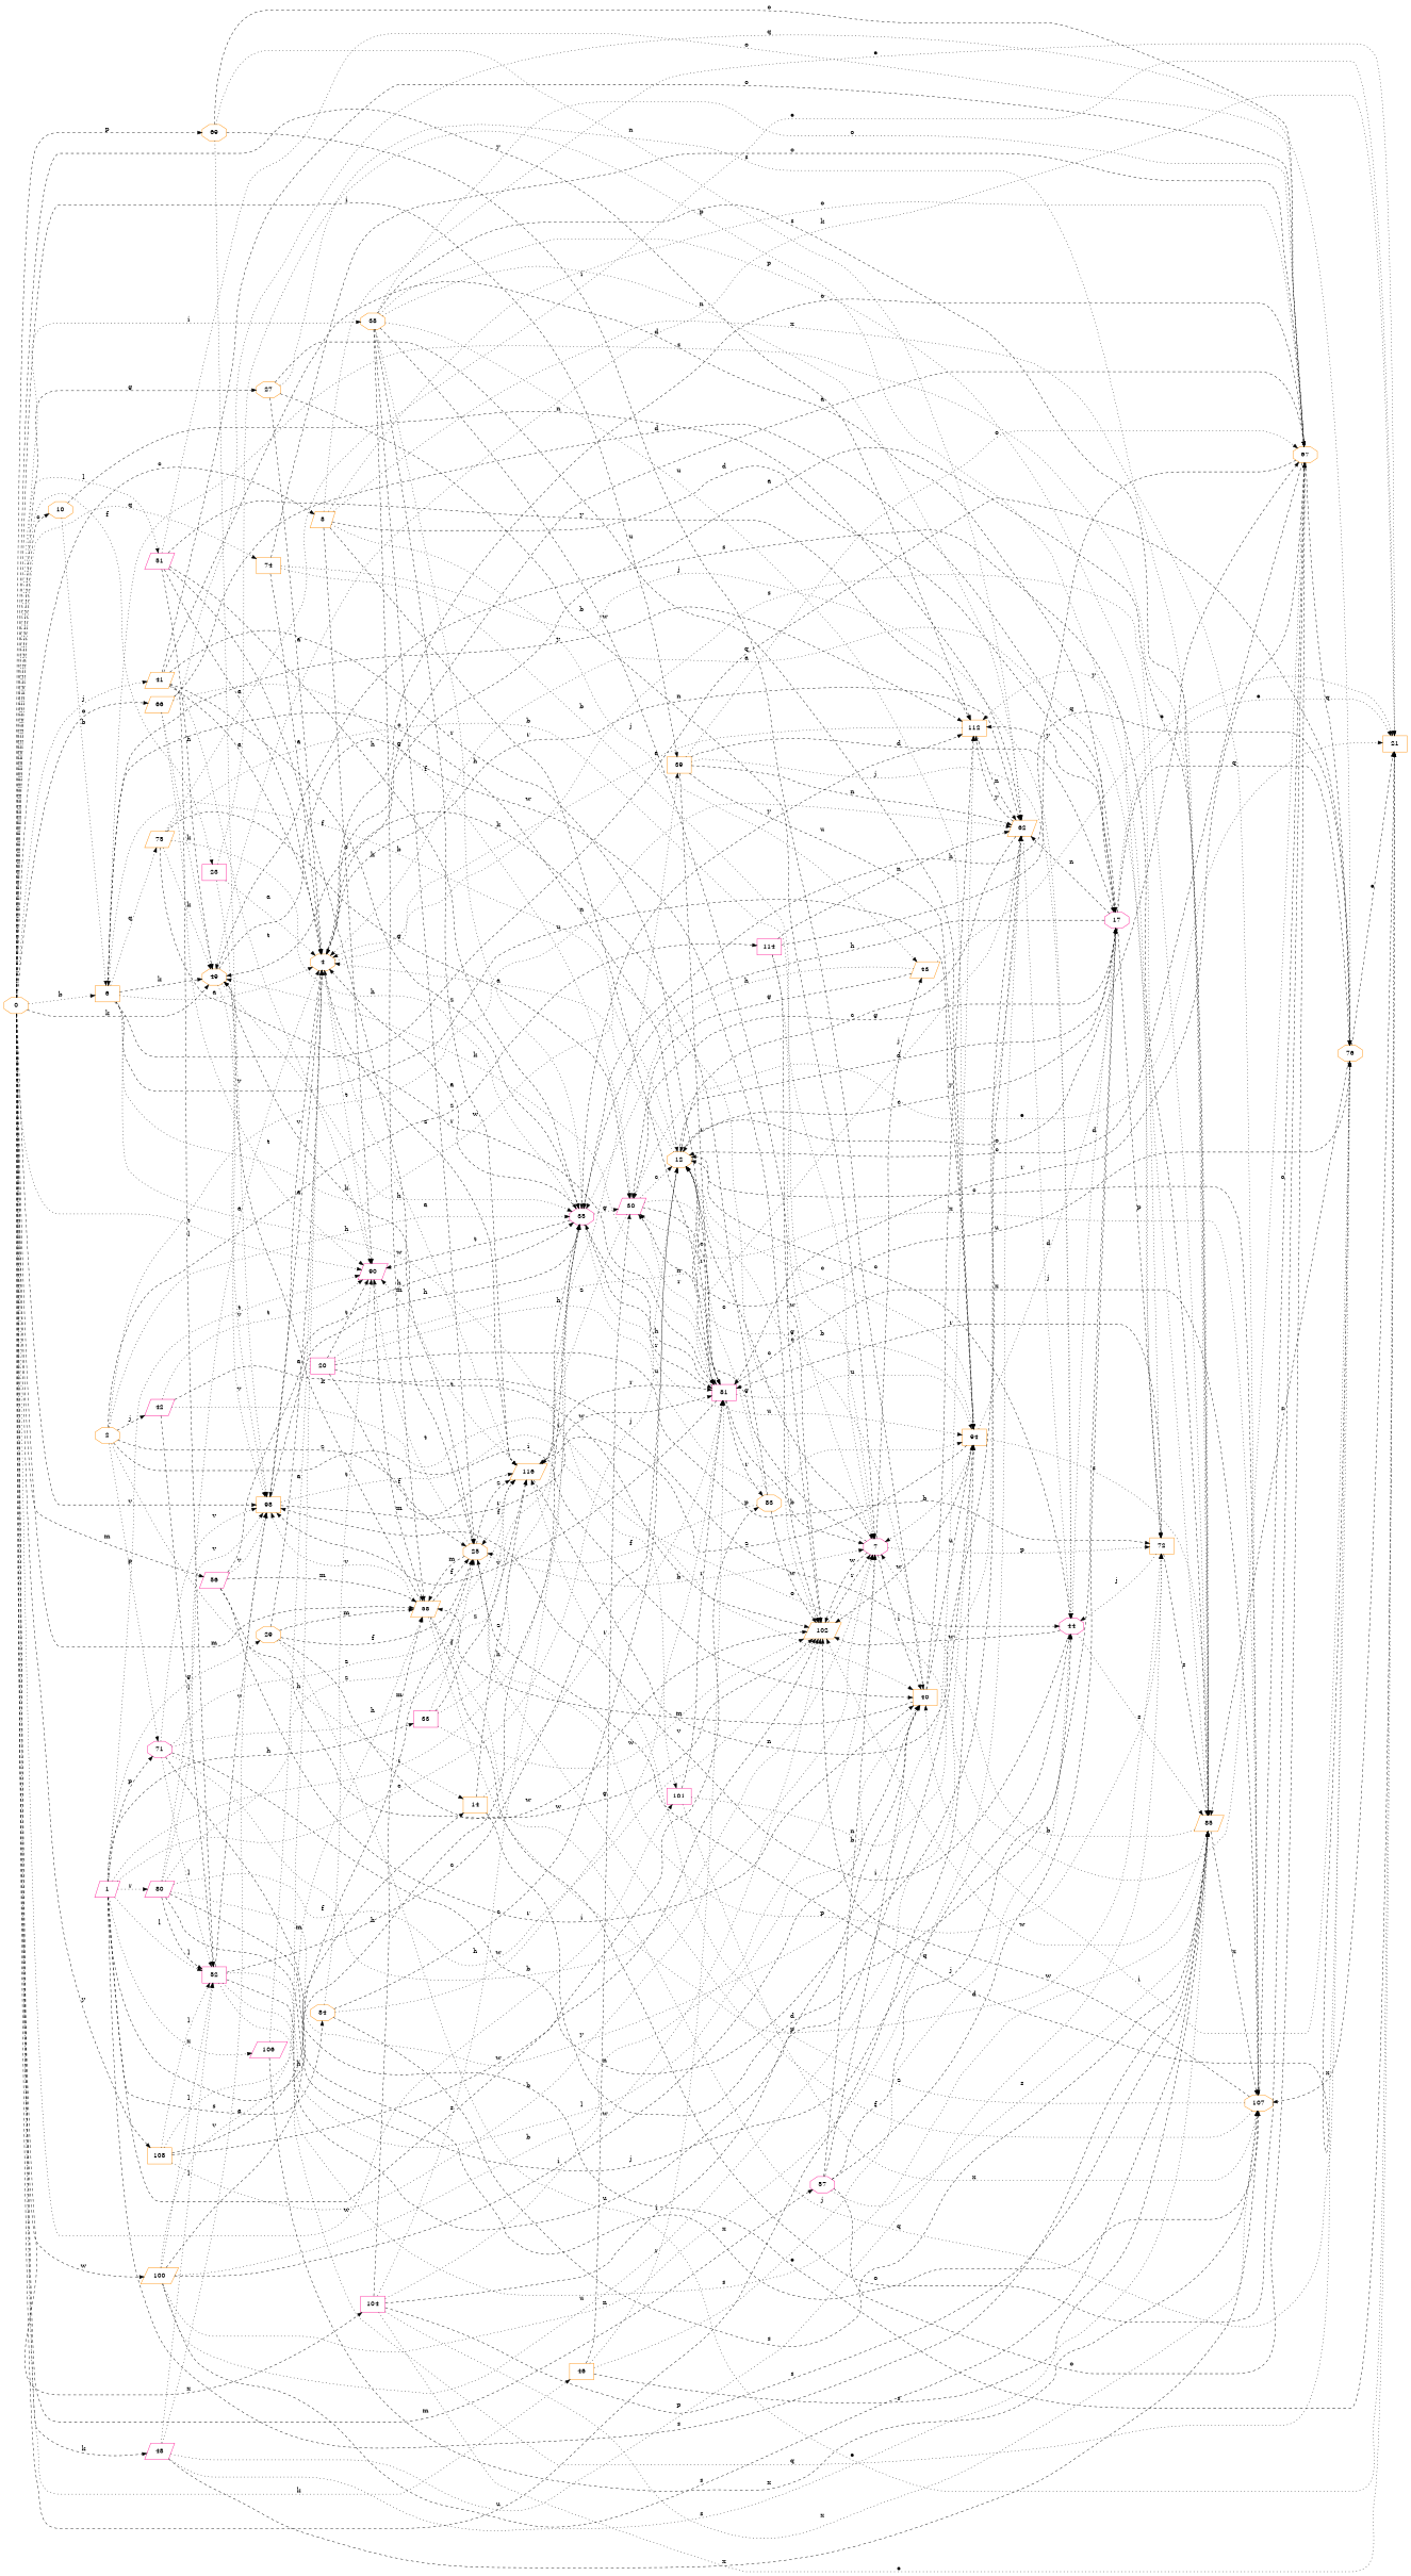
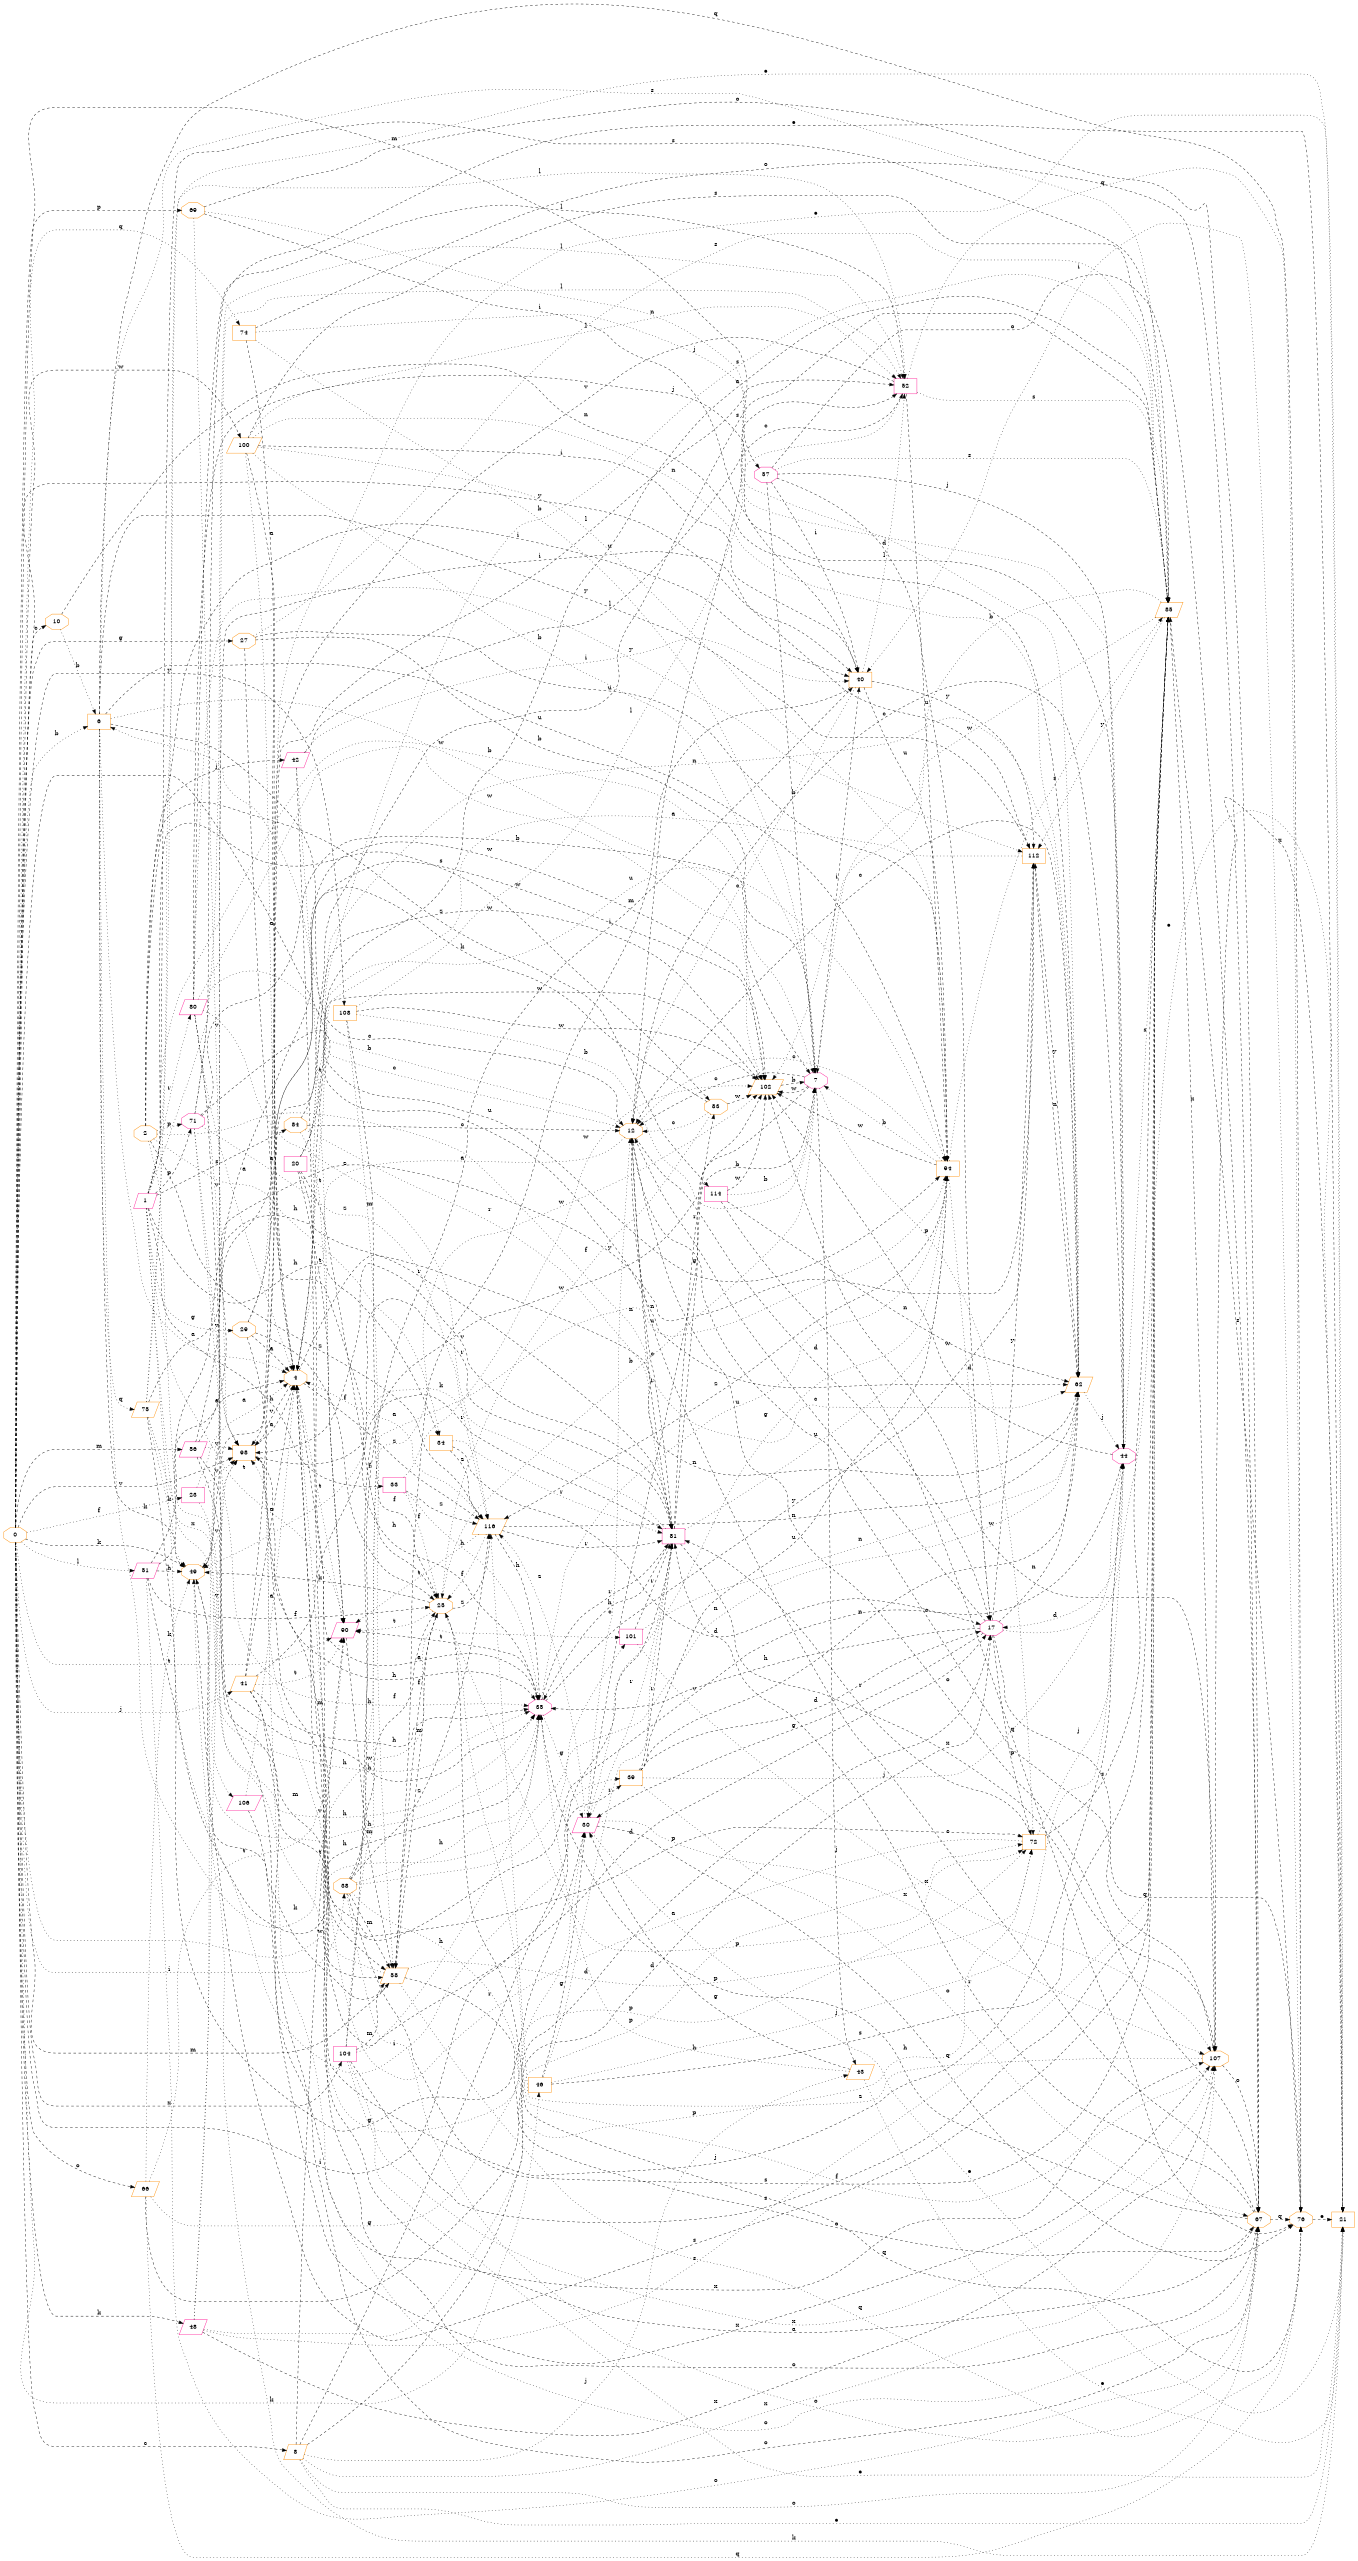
  strict digraph {
    rankdir=LR
    node [color=darkorange shape=octagon]
    edge [style=dashed]
    6 [shape=box]
    0
    8 [shape=parallelogram]
    10
    23 [color=deeppink shape=box]
    27
    38
    39 [shape=box]
    41 [shape=parallelogram]
    46 [shape=box]
    48 [color=deeppink shape=parallelogram]
    49
    51 [color=deeppink shape=parallelogram]
    56 [color=deeppink shape=parallelogram]
    57 [color=deeppink]
    58 [shape=parallelogram]
    66 [shape=parallelogram]
    69
    74 [shape=box]
    90 [color=deeppink shape=parallelogram]
    94 [shape=box]
    98 [shape=box]
    100 [shape=parallelogram]
    101 [color=deeppink shape=box]
    104 [color=deeppink shape=box]
    108 [shape=box]
    112 [shape=box]
    12
    85 [shape=parallelogram]
    4
    75 [shape=parallelogram]
    76
    102 [shape=parallelogram]
    67
    43 [shape=parallelogram]
    17 [color=deeppink]
    21 [shape=box]
    81 [color=deeppink shape=box]
    107
    62 [shape=parallelogram]
    20 [color=deeppink shape=box]
    72 [shape=box]
    25
    7 [color=deeppink]
    35 [color=deeppink]
    116 [shape=parallelogram]
    44 [color=deeppink]
    n48 [color=deeppink label=52 shape=box]
    30 [color=deeppink shape=parallelogram]
    40 [shape=box]
    1 [color=deeppink shape=parallelogram]
    29
    33 [color=deeppink shape=box]
-   34 [shape=box label=14]
+   34 [shape=box]
    71 [color=deeppink]
    80 [color=deeppink shape=parallelogram]
    83
    84
    106 [color=deeppink shape=parallelogram]
    2
    42 [color=deeppink shape=parallelogram]
    114 [color=deeppink shape=box]
    6 -> 49 [label=k]
    6 -> 94 [label=u]
    6 -> 101 [label=w style=dotted]
    6 -> 112 [label=y]
    6 -> 12 [label=c]
    6 -> 85 [label=s style=dotted]
    6 -> 4 [label=a style=dotted]
    6 -> 75 [label=q style=dotted]
    6 -> 76 [label=q]
    6 -> 102 [label=w style=dotted]
    0 -> 6 [label=b style=dotted]
    0 -> 8 [label=c]
    0 -> 10 [label=c]
    0 -> 23 [label=f style=dotted]
    0 -> 27 [label=g]
    0 -> 38 [label=i style=dotted]
    0 -> 39 [label=i]
    0 -> 41 [label=j style=dotted]
    0 -> 46 [label=k style=dotted]
    0 -> 48 [label=k]
    0 -> 49 [label=k]
    0 -> 51 [label=l style=dotted]
    0 -> 56 [label=m]
    0 -> 57 [label=m]
    0 -> 58 [label=m]
    0 -> 66 [label=o]
    0 -> 69 [label=p]
    0 -> 74 [label=q style=dotted]
    0 -> 90 [label=t style=dotted]
    0 -> 94 [label=u]
    0 -> 98 [label=v]
    0 -> 100 [label=w]
    0 -> 101 [label=w style=dotted]
    0 -> 104 [label=x]
    0 -> 108 [label=y]
    0 -> 112 [label=y]
    8 -> 90 [label=t]
    8 -> 67 [label=o style=dotted]
    8 -> 43 [label=j style=dotted]
    8 -> 17 [label=d]
    8 -> 21 [label=e style=dotted]
    8 -> 81 [label=r]
    8 -> 107 [label=x style=dotted]
    10 -> 6 [label=b style=dotted]
    10 -> 62 [label=n]
    23 -> 98 [label=v style=dotted]
    23 -> 4 [label=a style=dotted]
    23 -> 72 [label=p style=dotted]
    27 -> 94 [label=u]
    27 -> 85 [label=s style=dotted]
    27 -> 4 [label=a]
    27 -> 7 [label=b]
    38 -> 58 [label=m]
    38 -> 94 [label=u style=dotted]
    38 -> 85 [label=s]
    38 -> 102 [label=w]
    38 -> 67 [label=o style=dotted]
    38 -> 62 [label=n style=dotted]
    38 -> 72 [label=p style=dotted]
    38 -> 25 [label=f]
    38 -> 35 [label=h style=dotted]
    38 -> 116 [label=z]
    39 -> 94 [label=u]
    39 -> 67 [label=o style=dotted]
    39 -> 17 [label=d]
    39 -> 81 [label=r]
    39 -> 62 [label=n]
    39 -> 44 [label=j style=dotted]
    41 -> 90 [label=t style=dotted]
    41 -> 4 [label=a]
    41 -> 67 [label=o]
    41 -> 17 [label=d]
    41 -> 81 [label=r]
    41 -> 35 [label=h]
    41 -> n48 [label=l]
    46 -> 85 [label=s]
    46 -> 81 [label=r style=dotted]
    46 -> 44 [label=j style=dotted]
    46 -> 30 [label=g]
    48 -> 98 [label=v style=dotted]
    48 -> 85 [label=s style=dotted]
    48 -> 107 [label=x]
    48 -> 72 [label=p style=dotted]
    48 -> n48 [label=l style=dotted]
    49 -> 98 [label=v style=dotted]
    49 -> 85 [label=s]
    49 -> 102 [label=w]
    49 -> 35 [label=h style=dotted]
    51 -> 49 [label=h]
    51 -> 112 [label=y]
    51 -> 4 [label=a]
    51 -> 67 [label=o style=dotted]
    51 -> 25 [label=f]
    51 -> 35 [label=h]
    56 -> 58 [label=m]
    56 -> 98 [label=v style=dotted]
    56 -> 102 [label=w]
    56 -> 35 [label=h]
    56 -> 40 [label=i]
    57 -> 85 [label=s style=dotted]
    57 -> 67 [label=o]
    57 -> 17 [label=d]
    57 -> 7 [label=b]
    57 -> 44 [label=j]
    57 -> 40 [label=i]
    58 -> 49 [label=k]
    58 -> 98 [label=v style=dotted]
    58 -> 76 [label=q style=dotted]
    58 -> 67 [label=o]
    58 -> 72 [label=p style=dotted]
    58 -> 25 [label=f]
    66 -> 49 [label=k style=dotted]
    66 -> 90 [label=t style=dotted]
    66 -> 76 [label=q style=dotted]
    66 -> 17 [label=d]
    66 -> 30 [label=g style=dotted]
    69 -> 98 [label=v style=dotted]
    69 -> 67 [label=o]
    69 -> 62 [label=n style=dotted]
    69 -> 40 [label=i]
    74 -> 4 [label=a]
    74 -> 67 [label=o]
    74 -> 7 [label=b style=dotted]
    74 -> 44 [label=j style=dotted]
    90 -> 58 [label=m]
    94 -> 12 [label=c style=dotted]
    94 -> 85 [label=s style=dotted]
    94 -> 102 [label=w]
    94 -> 17 [label=d style=dotted]
    94 -> 7 [label=b style=dotted]
    94 -> 116 [label=z]
    94 -> 30 [label=g style=dotted]
    98 -> 4 [label=a]
    98 -> 67 [label=o style=dotted]
    98 -> 81 [label=r]
    98 -> 35 [label=h]
    100 -> 94 [label=u style=dotted]
    100 -> 85 [label=s]
    100 -> 4 [label=a style=dotted]
    100 -> 62 [label=n style=dotted]
    100 -> 7 [label=b style=dotted]
    100 -> 35 [label=h]
    100 -> n48 [label=l style=dotted]
    100 -> 40 [label=i]
    101 -> 81 [label=r]
    101 -> 107 [label=x style=dotted]
    101 -> 62 [label=n style=dotted]
    104 -> 58 [label=m]
    104 -> 85 [label=s]
    104 -> 102 [label=w style=dotted]
    104 -> 21 [label=e style=dotted]
    104 -> 107 [label=x style=dotted]
    104 -> 35 [label=h style=dotted]
    104 -> 40 [label=i]
    108 -> 58 [label=m style=dotted]
    108 -> 102 [label=w]
    108 -> 25 [label=f]
    108 -> 7 [label=b style=dotted]
    108 -> n48 [label=l style=dotted]
    112 -> 4 [label=a style=dotted]
    112 -> 62 [label=n]
    12 -> 6 [label=b style=dotted]
    12 -> 4 [label=a style=dotted]
    12 -> 67 [label=o]
    12 -> 17 [label=d]
    12 -> 81 [label=r]
    85 -> 112 [label=y style=dotted]
    85 -> 4 [label=a]
    85 -> 102 [label=w style=dotted]
    85 -> 107 [label=x]
    85 -> 7 [label=b style=dotted]
    4 -> 90 [label=t style=dotted]
    4 -> 98 [label=v]
    4 -> 85 [label=s style=dotted]
    4 -> 67 [label=o]
    4 -> 62 [label=n]
    4 -> 116 [label=z]
    75 -> 49 [label=k style=dotted]
    75 -> 21 [label=e style=dotted]
    75 -> 81 [label=r]
    75 -> 7 [label=b style=dotted]
    75 -> 35 [label=h style=dotted]
    75 -> 30 [label=g]
    76 -> 85 [label=s]
    76 -> 21 [label=e]
    76 -> 40 [label=i style=dotted]
-   102 -> 7 [label=r]
+   102 -> 7 [label=b]
    67 -> 12 [label=c]
    67 -> 4 [label=a]
    67 -> 76 [label=q]
    67 -> 81 [label=r]
    67 -> 35 [label=h]
    43 -> 21 [label=e style=dotted]
    43 -> 35 [label=h style=dotted]
    43 -> 30 [label=g]
    17 -> 112 [label=y]
    17 -> 12 [label=c]
    17 -> 76 [label=q]
    17 -> 21 [label=e style=dotted]
    17 -> 62 [label=n]
    17 -> 72 [label=p]
    17 -> 35 [label=h]
    17 -> 30 [label=g]
    21 -> 49 [label=k style=dotted]
    21 -> 107 [label=x]
    81 -> 49 [label=k style=dotted]
    81 -> 94 [label=u style=dotted]
    81 -> 98 [label=v]
    81 -> 12 [label=c]
    81 -> 107 [label=x]
    81 -> 7 [label=b]
    81 -> 35 [label=h]
    81 -> 83 [label=r]
    107 -> 12 [label=c]
    107 -> 102 [label=w]
    107 -> 67 [label=o]
    107 -> 25 [label=f style=dotted]
    107 -> 116 [label=z style=dotted]
    62 -> 112 [label=y]
    62 -> 12 [label=c]
    62 -> 44 [label=j style=dotted]
    20 -> 90 [label=t]
    20 -> 94 [label=u style=dotted]
    20 -> 102 [label=w]
    20 -> 62 [label=n style=dotted]
    20 -> 72 [label=p]
    20 -> 25 [label=f]
    72 -> 85 [label=s]
    72 -> 4 [label=a style=dotted]
    72 -> 81 [label=r]
    72 -> 44 [label=j style=dotted]
    25 -> 49 [label=k]
    25 -> 58 [label=m]
    25 -> 90 [label=t style=dotted]
    25 -> 76 [label=q]
    25 -> 72 [label=p style=dotted]
    25 -> 7 [label=b style=dotted]
    25 -> 116 [label=z]
    7 -> 12 [label=c]
    7 -> 102 [label=w]
    7 -> 43 [label=j]
    7 -> 72 [label=p style=dotted]
    7 -> 30 [label=g]
    7 -> 40 [label=i]
    35 -> 90 [label=t]
    35 -> 94 [label=u style=dotted]
    35 -> 112 [label=y]
    35 -> 4 [label=a]
    35 -> 81 [label=r]
    35 -> 30 [label=g style=dotted]
    116 -> 90 [label=t style=dotted]
    116 -> 4 [label=a style=dotted]
    116 -> 81 [label=r]
    116 -> 62 [label=n]
    116 -> 25 [label=f style=dotted]
    116 -> 35 [label=h]
    44 -> 98 [label=v]
    44 -> 12 [label=c]
    44 -> 85 [label=s style=dotted]
    44 -> 102 [label=w]
    44 -> 17 [label=d style=dotted]
    n48 -> 94 [label=u]
    n48 -> 98 [label=v]
    n48 -> 12 [label=c]
    n48 -> 85 [label=s style=dotted]
    n48 -> 76 [label=q style=dotted]
    30 -> 12 [label=c style=dotted]
-   30 -> 76 [label=u]
+   30 -> 76 [label=q]
    30 -> 21 [label=e style=dotted]
    30 -> 81 [label=r style=dotted]
    30 -> 107 [label=x style=dotted]
    30 -> 116 [label=z style=dotted]
    40 -> 58 [label=m]
    40 -> 94 [label=u]
    40 -> 112 [label=y]
    40 -> 12 [label=c style=dotted]
-   n48 -> 40 [label=l style=dotted]
+   40 -> n48 [label=l style=dotted]
    1 -> 39 [label=i style=dotted]
    1 -> 90 [label=t style=dotted]
    1 -> 12 [label=c style=dotted]
    1 -> 85 [label=s]
    1 -> n48 [label=l style=dotted]
    1 -> 29 [label=g style=dotted]
    1 -> 33 [label=h]
    1 -> 34 [label=h]
    1 -> 71 [label=p]
    1 -> 80 [label=r style=dotted]
    1 -> 83 [label=s]
    1 -> 84 [label=s]
    1 -> 106 [label=x style=dotted]
    29 -> 58 [label=m]
    29 -> 4 [label=a]
    29 -> 102 [label=w]
    29 -> 21 [label=e style=dotted]
    29 -> 25 [label=f]
    33 -> 102 [label=w style=dotted]
    33 -> 25 [label=f style=dotted]
    33 -> 35 [label=h style=dotted]
    33 -> 116 [label=z]
    34 -> 17 [label=d]
    34 -> 81 [label=r style=dotted]
    34 -> 116 [label=z]
    71 -> 98 [label=v style=dotted]
    71 -> 21 [label=e]
    71 -> 62 [label=n]
-   71 -> 7 [label=b style=dotted]
+   71 -> 7 [label=b]
    71 -> 35 [label=h style=dotted]
    71 -> 116 [label=z style=dotted]
    71 -> n48 [label=l style=dotted]
    80 -> 98 [label=v style=dotted]
    80 -> 112 [label=y style=dotted]
    80 -> 4 [label=a style=dotted]
    80 -> 102 [label=w style=dotted]
    80 -> 107 [label=x]
    80 -> 116 [label=z style=dotted]
    80 -> 44 [label=j]
    80 -> n48 [label=l]
    83 -> 49 [label=k]
    83 -> 12 [label=c style=dotted]
    83 -> 102 [label=w]
    83 -> 25 [label=f style=dotted]
    84 -> 90 [label=t style=dotted]
    84 -> 12 [label=c]
    84 -> 85 [label=s]
    84 -> 81 [label=r style=dotted]
    106 -> 4 [label=a style=dotted]
    106 -> 107 [label=x]
    2 -> 62 [label=n style=dotted]
    2 -> 35 [label=h style=dotted]
    2 -> 116 [label=z]
    2 -> 40 [label=i]
    2 -> 34 [label=h style=dotted]
    2 -> 71 [label=p style=dotted]
    2 -> 42 [label=j]
    2 -> 114 [label=z]
    42 -> 90 [label=t style=dotted]
    42 -> 44 [label=j]
    42 -> n48 [label=l]
    42 -> 40 [label=i style=dotted]
    114 -> 76 [label=q]
    114 -> 102 [label=w]
    114 -> 62 [label=n]
    114 -> 7 [label=b style=dotted]
  }
